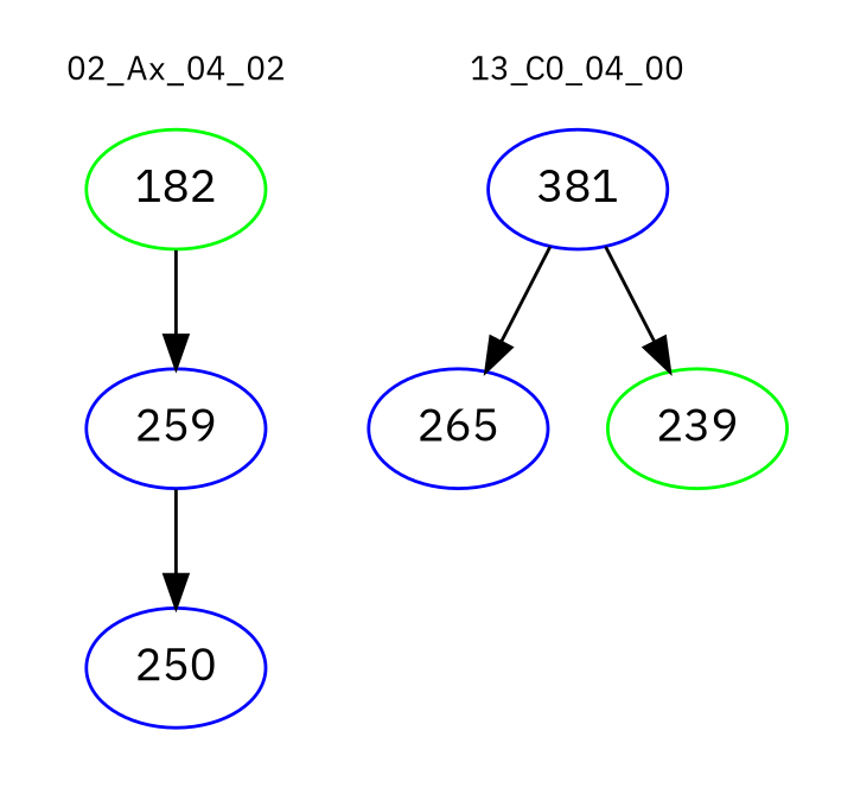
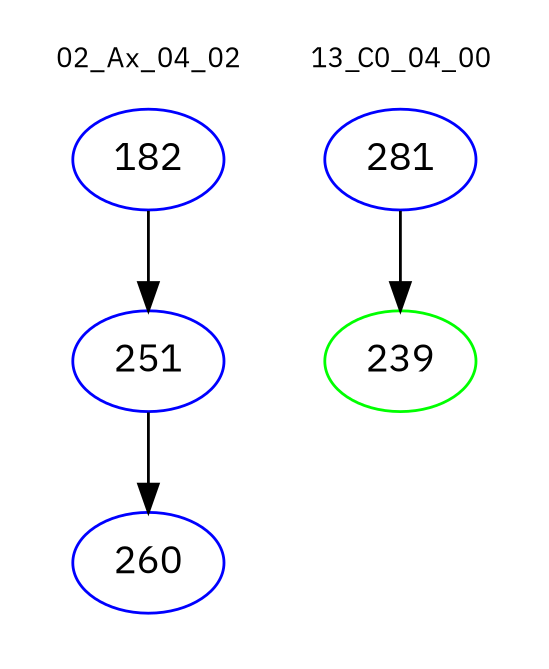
  digraph {
    fontname="IBM Plex Sans"
    node [color=blue fontname="IBM Plex Sans"]
    edge [color=black fontname="IBM Plex Sans"]
-   n1 [label=259]
-   n2 [color=green label=182]
-   n3 [label=250]
-   n4 [label=381]
-   n5 [label=265]
+   n1 [label=251]
+   n2 [label=182]
+   n3 [label=260]
+   n4 [label=281]
    n6 [color=green label=239]
    subgraph cluster_1 {
      color=white
      fontsize=10
      label="02_Ax_04_02"
      n1
      n2
      n3
    }
    subgraph cluster_2 {
      color=white
      fontsize=10
      label="13_C0_04_00"
      n4
-     n5
      n6
    }
    n1 -> n3
    n2 -> n1
-   n4 -> n5
    n4 -> n6
  }
